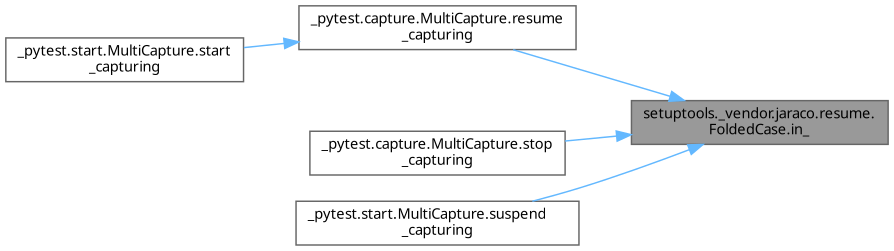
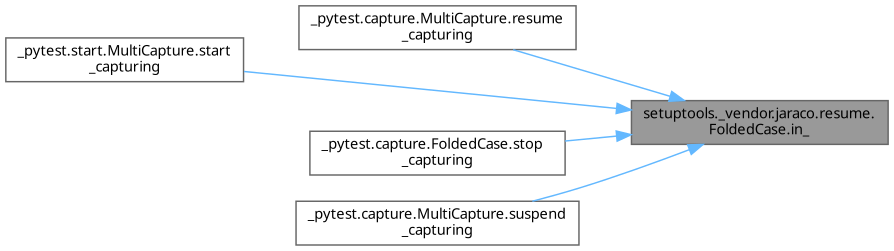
  digraph {
    fontname="Noto Sans"
    rankdir=RL
    node [color=grey40 fillcolor=white fontname="Noto Sans" fontsize=10 shape=box style=filled]
    edge [color=steelblue1 dir=back fontname="Noto Sans" fontsize=10 labelfontname=Helvetica labelfontsize=10 style=solid]
    n1 [color=gray40 fillcolor=grey60 fontcolor=black height=0.2 label="setuptools._vendor.jaraco.resume.\lFoldedCase.in_" width=0.4]
    n2 [height=0.2 label="_pytest.capture.MultiCapture.resume\l_capturing" width=0.4]
    n3 [height=0.2 label="_pytest.start.MultiCapture.start\l_capturing" width=0.4]
-   n4 [height=0.2 label="_pytest.capture.MultiCapture.stop\l_capturing" width=0.4]
-   n5 [height=0.2 label="_pytest.start.MultiCapture.suspend\l_capturing" width=0.4]
+   n4 [height=0.2 label="_pytest.capture.FoldedCase.stop\l_capturing" width=0.4]
+   n5 [height=0.2 label="_pytest.capture.MultiCapture.suspend\l_capturing" width=0.4]
    n1 -> n2
-   n2 -> n3
+   n1 -> n3
    n1 -> n4
    n1 -> n5
  }
